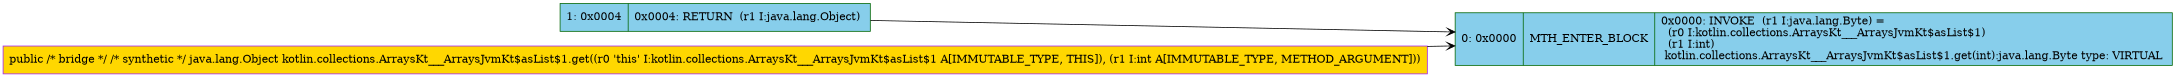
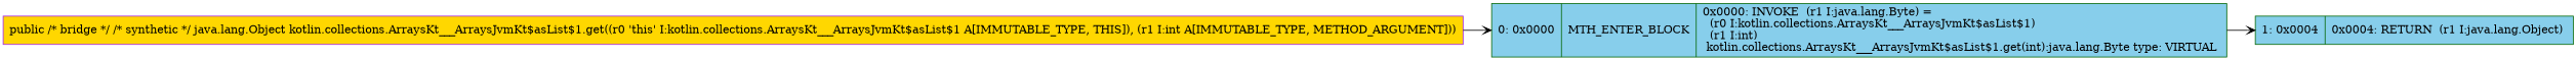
  digraph {
    rankdir=LR
    node [shape=record style=filled fillcolor=skyblue color=darkgreen]
    edge [arrowhead=vee]
    n1 [label="{0\:\ 0x0000|MTH_ENTER_BLOCK\l|0x0000: INVOKE  (r1 I:java.lang.Byte) = \l  (r0 I:kotlin.collections.ArraysKt___ArraysJvmKt$asList$1)\l  (r1 I:int)\l kotlin.collections.ArraysKt___ArraysJvmKt$asList$1.get(int):java.lang.Byte type: VIRTUAL \l}"]
    n2 [label="{1\:\ 0x0004|0x0004: RETURN  (r1 I:java.lang.Object) \l}"]
    n3 [label="{public \/* bridge *\/ \/* synthetic *\/ java.lang.Object kotlin.collections.ArraysKt___ArraysJvmKt$asList$1.get((r0 'this' I:kotlin.collections.ArraysKt___ArraysJvmKt$asList$1 A[IMMUTABLE_TYPE, THIS]), (r1 I:int A[IMMUTABLE_TYPE, METHOD_ARGUMENT])) }" fillcolor=gold color=purple]
-   n2 -> n1
+   n1 -> n2
    n3 -> n1
  }
